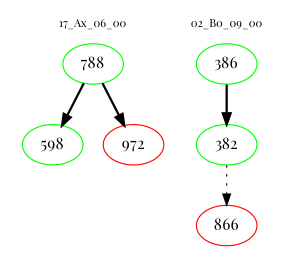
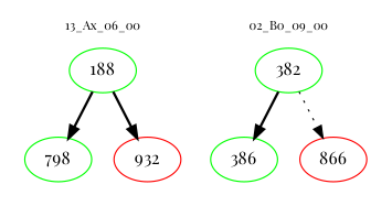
  digraph {
    fontname="Playfair Display"
    node [color=green fontname="Playfair Display"]
    edge [color=black fontname="Playfair Display" style=bold]
-   n1 [label=788]
-   n2 [label=598]
-   n3 [color=red label=972]
+   n1 [label=188]
+   n2 [label=798]
+   n3 [color=red label=932]
    n4 [label=382]
    n5 [label=386]
    n6 [color=red label=866]
    subgraph cluster_1 {
      color=white
      fontsize=10
-     label="17_Ax_06_00"
+     label="13_Ax_06_00"
      n1
      n2
      n3
    }
    subgraph cluster_2 {
      color=white
      fontsize=10
      label="02_B0_09_00"
      n4
      n5
      n6
    }
    n1 -> n2
    n1 -> n3
-   n5 -> n4
+   n4 -> n5
    n4 -> n6 [style=dotted]
  }
